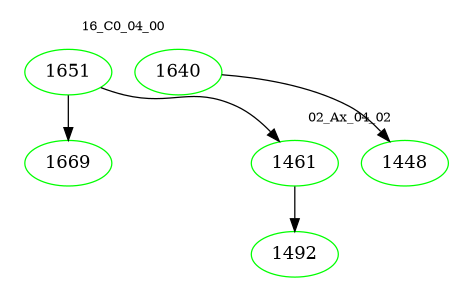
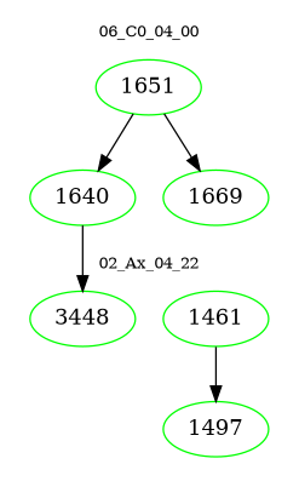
  digraph {
    node [color=green]
    edge [color=black]
    n1 [label=1461]
-   n2 [label=1448]
-   n3 [label=1492]
+   n2 [label=3448]
+   n3 [label=1497]
    n4 [label=1651]
    n5 [label=1640]
    n6 [label=1669]
    subgraph cluster_1 {
      color=white
      fontsize=10
-     label="02_Ax_04_02"
+     label="02_Ax_04_22"
      n1
      n2
      n3
    }
    subgraph cluster_2 {
      color=white
      fontsize=10
-     label="16_C0_04_00"
+     label="06_C0_04_00"
      n4
      n5
      n6
    }
    n1 -> n3
-   n4 -> n1
+   n4 -> n5
    n4 -> n6
    n5 -> n2
  }
